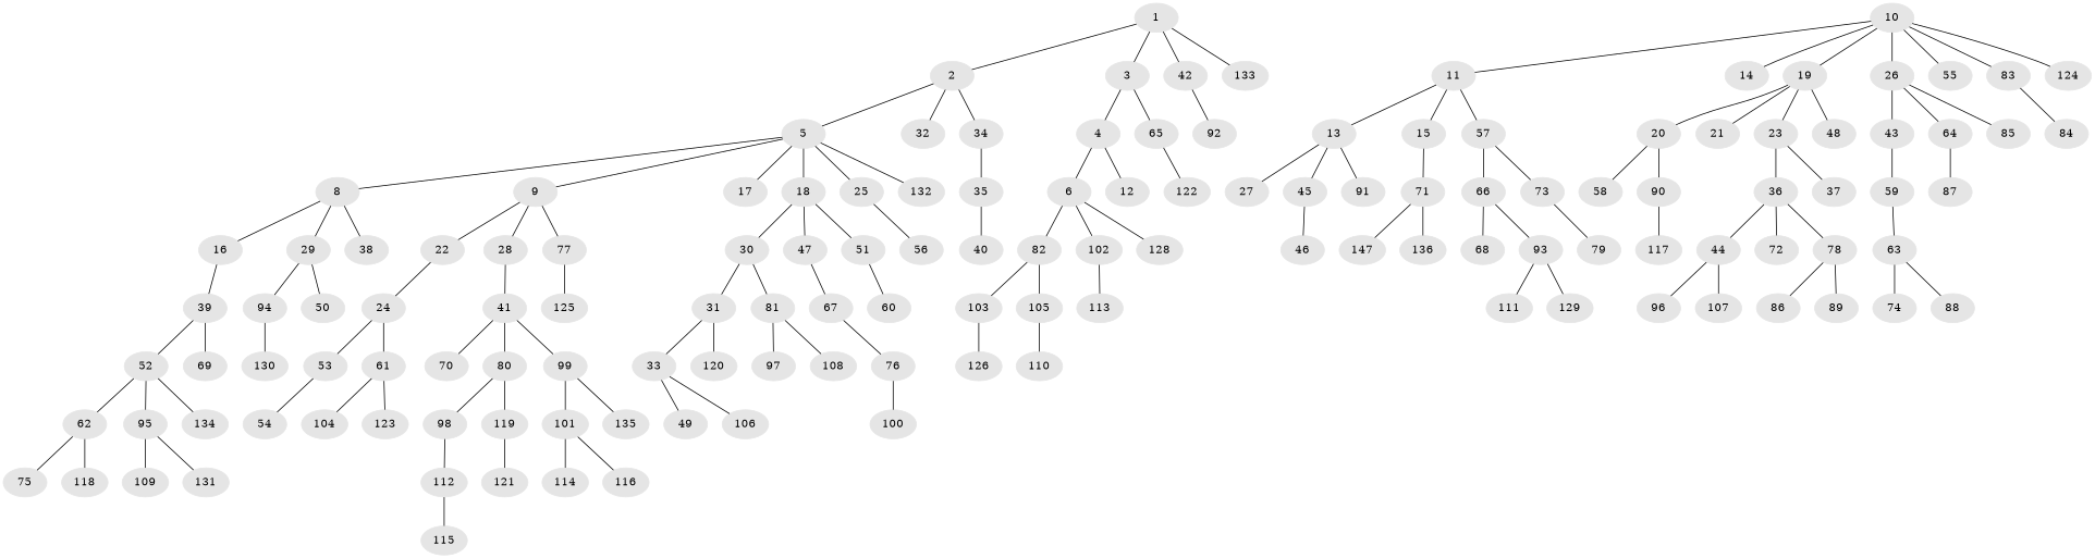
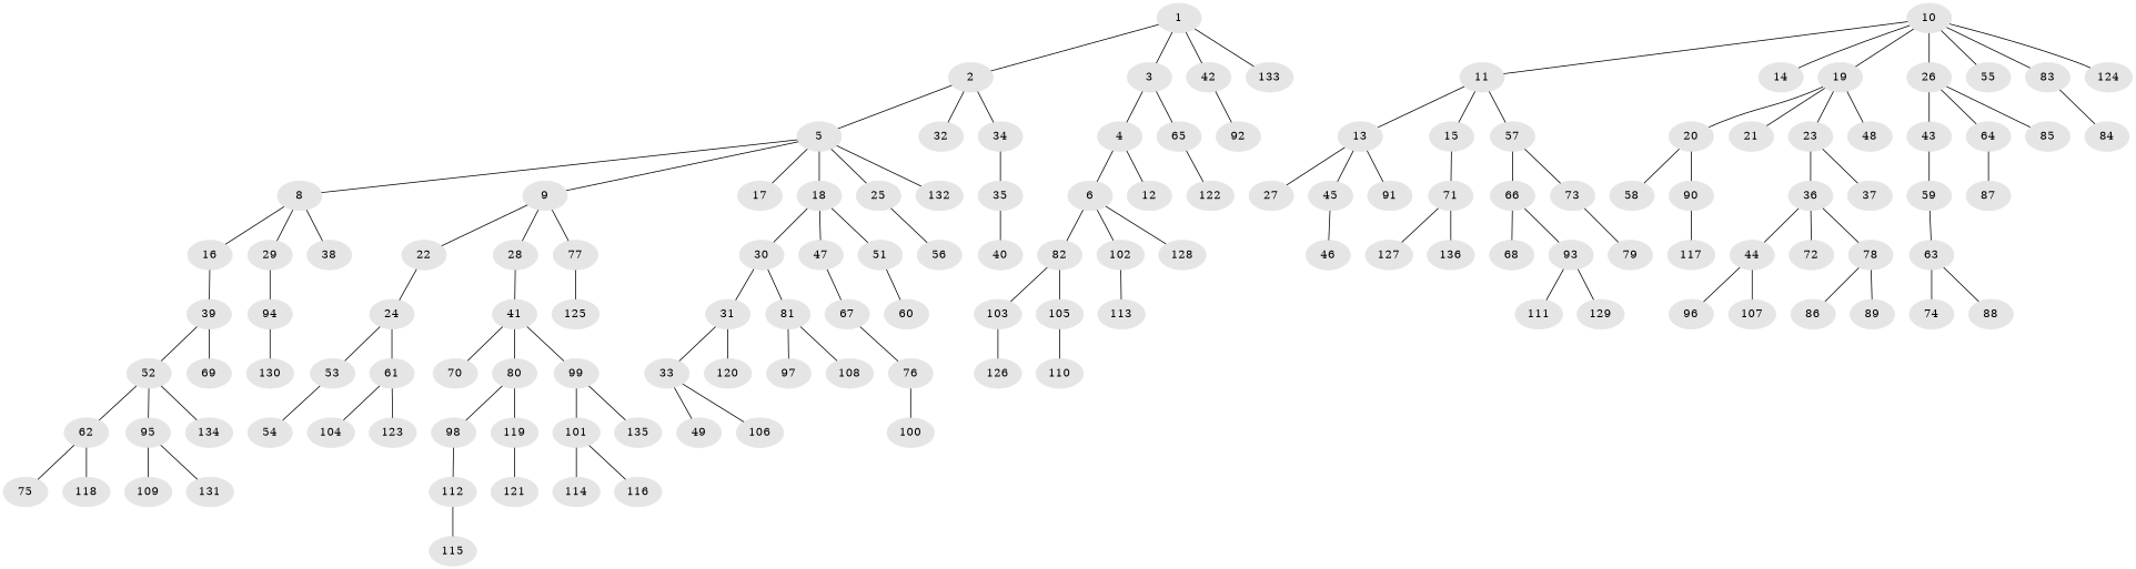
  graph {
    node [color=gray90 style=filled]
    1
    2
    3
    42
    133
    5
    32
    34
    4
    65
    92
    8
    9
    17
    18
    25
    132
    35
    6
    12
    122
    82
    102
    128
    16
    29
    38
    22
    28
    77
    30
    47
    51
    56
    103
    105
    113
    10
    11
    14
    19
    26
    55
    83
    124
    39
    94
-   50
    130
    24
    41
    125
    13
    15
    57
    20
    21
    23
    48
    43
    64
    85
    84
    27
    45
    91
    71
    66
    73
    46
-   127 [label=147]
+   127
    136
    52
    69
    31
    81
    67
    60
    58
    90
    36
    37
    117
    53
    61
    44
    72
    78
    54
    59
    87
    70
    80
    99
    33
    120
    97
    108
    49
    106
    40
    96
    107
    86
    89
    62
    95
    134
    104
    123
    98
    119
    101
    135
    63
    76
    75
    118
    109
    131
    68
    93
    79
    74
    88
    111
    129
    100
    112
    121
    126
    110
    115
    114
    116
    1 -- 2
    1 -- 3
    1 -- 42
    1 -- 133
    2 -- 5
    2 -- 32
    2 -- 34
    3 -- 4
    3 -- 65
    42 -- 92
    5 -- 8
    5 -- 9
    5 -- 17
    5 -- 18
    5 -- 25
    5 -- 132
    34 -- 35
    4 -- 6
    4 -- 12
    65 -- 122
    8 -- 16
    8 -- 29
    8 -- 38
    9 -- 22
    9 -- 28
    9 -- 77
    18 -- 30
    18 -- 47
    18 -- 51
    25 -- 56
    35 -- 40
    6 -- 82
    6 -- 102
    6 -- 128
    82 -- 103
    82 -- 105
    102 -- 113
    16 -- 39
    29 -- 94
-   29 -- 50
    22 -- 24
    28 -- 41
    77 -- 125
    30 -- 31
    30 -- 81
    47 -- 67
    51 -- 60
    103 -- 126
    105 -- 110
    10 -- 11
    10 -- 14
    10 -- 19
    10 -- 26
    10 -- 55
    10 -- 83
    10 -- 124
    11 -- 13
    11 -- 15
    11 -- 57
    19 -- 20
    19 -- 21
    19 -- 23
    19 -- 48
    26 -- 43
    26 -- 64
    26 -- 85
    83 -- 84
    39 -- 52
    39 -- 69
    94 -- 130
    24 -- 53
    24 -- 61
    41 -- 70
    41 -- 80
    41 -- 99
    13 -- 27
    13 -- 45
    13 -- 91
    15 -- 71
    57 -- 66
    57 -- 73
    20 -- 58
    20 -- 90
    23 -- 36
    23 -- 37
    43 -- 59
    64 -- 87
    45 -- 46
    71 -- 127
    71 -- 136
    66 -- 68
    66 -- 93
    73 -- 79
    52 -- 62
    52 -- 95
    52 -- 134
    31 -- 33
    31 -- 120
    81 -- 97
    81 -- 108
    67 -- 76
    90 -- 117
    36 -- 44
    36 -- 72
    36 -- 78
    53 -- 54
    61 -- 104
    61 -- 123
    44 -- 96
    44 -- 107
    78 -- 86
    78 -- 89
    59 -- 63
    80 -- 98
    80 -- 119
    99 -- 101
    99 -- 135
    33 -- 49
    33 -- 106
    62 -- 75
    62 -- 118
    95 -- 109
    95 -- 131
    98 -- 112
    119 -- 121
    101 -- 114
    101 -- 116
    63 -- 74
    63 -- 88
    76 -- 100
    93 -- 111
    93 -- 129
    112 -- 115
  }
